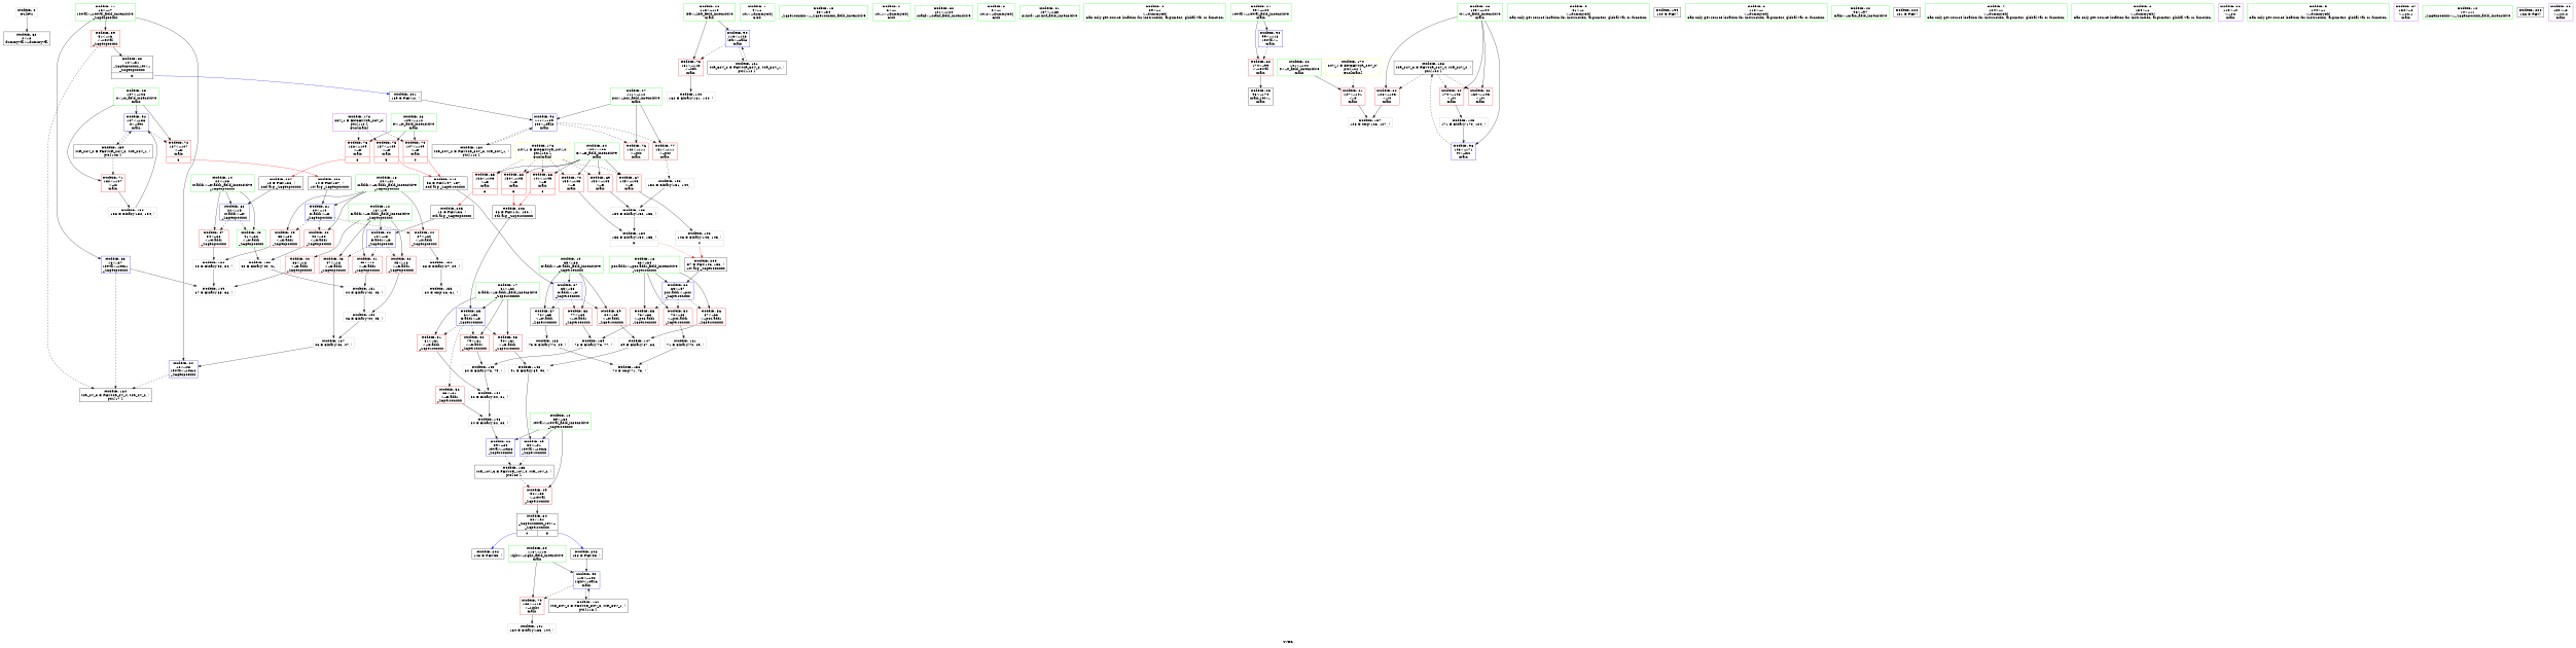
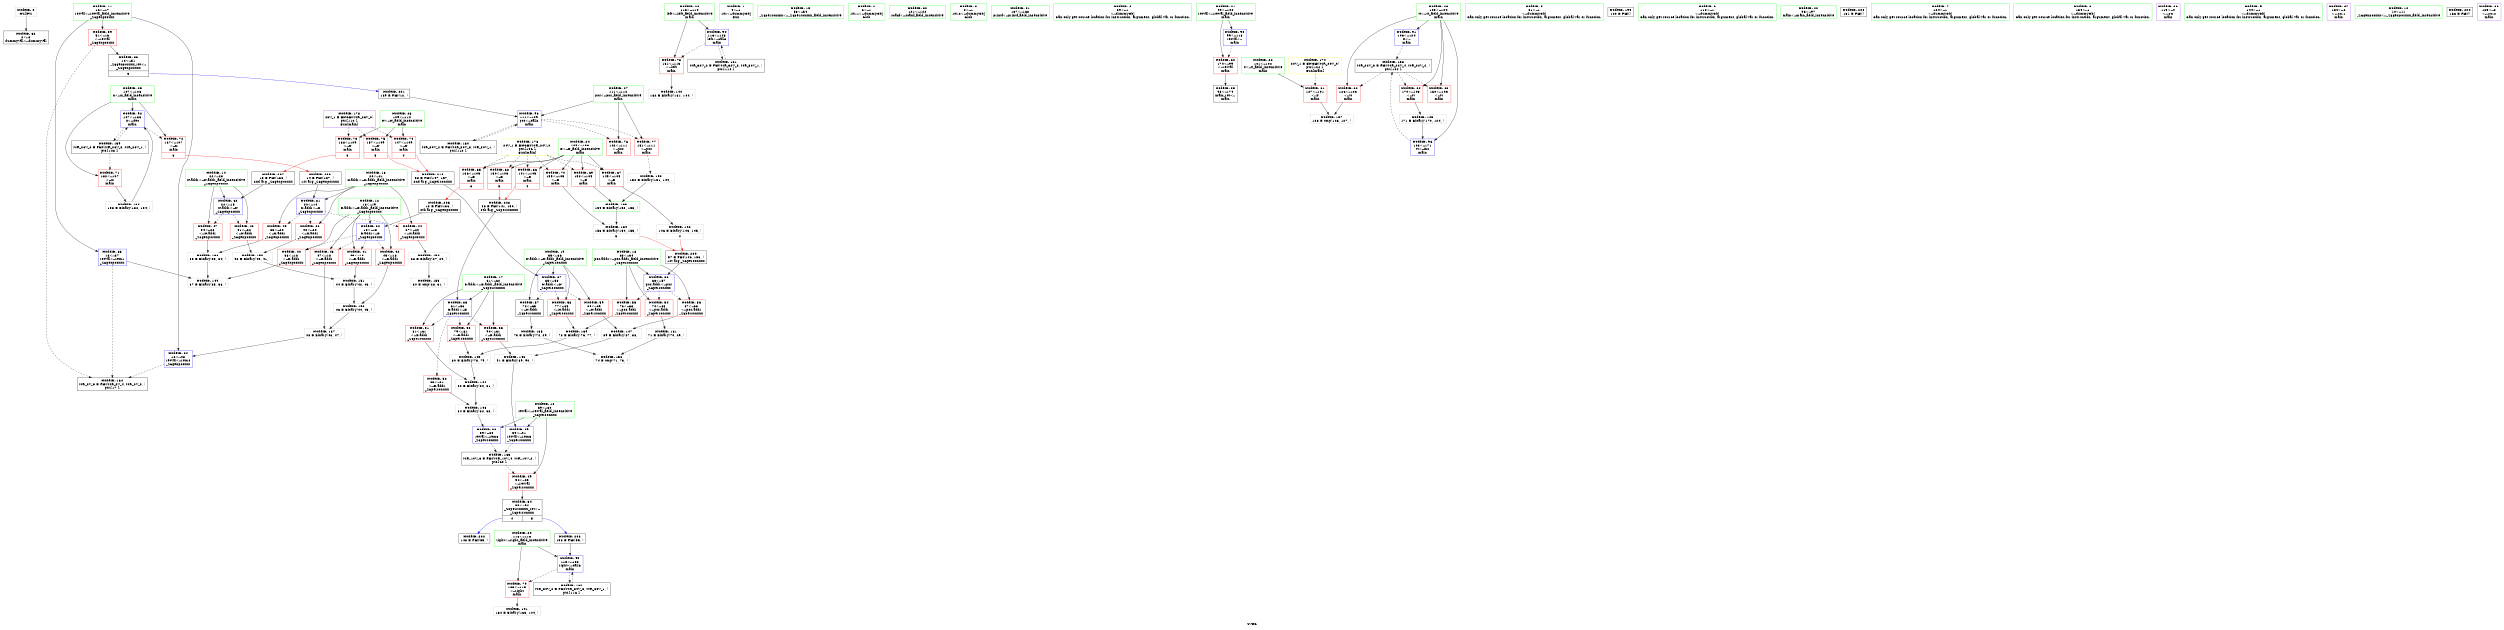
  digraph {
    label=SVFG
    node [color=red shape=record]
    edge [style=solid]
    n1 [color=grey label="{NodeID: 0\nNullPtr}"]
    n2 [color=black label="{NodeID: 32\n2\<--3\ndummyVal\<--dummyVal\n}"]
    n3 [color=green label="{NodeID: 14\n22\<--23\nN.addr\<--N.addr_field_insensitive\n_Z6genposxxx\n}"]
    n4 [label="{NodeID: 47\n34\<--22\n\<--N.addr\n_Z6genposxxx\n}"]
-   n5 [color=green label="{NodeID: 48\n41\<--22\n\<--N.addr\n_Z6genposxxx\n}"]
+   n5 [label="{NodeID: 48\n41\<--22\n\<--N.addr\n_Z6genposxxx\n}"]
    n6 [color=blue label="{NodeID: 82\n22\<--15\nN.addr\<--N\n_Z6genposxxx\n}"]
    n7 [color=grey label="{NodeID: 136\n35 = Binary(33, 34, )\n}"]
    n8 [color=grey label="{NodeID: 150\n42 = Binary(40, 41, )\n}"]
    n9 [color=grey label="{NodeID: 149\n37 = Binary(35, 36, )\n}"]
    n10 [color=grey label="{NodeID: 151\n44 = Binary(42, 43, )\n}"]
    n11 [color=green label="{NodeID: 28\n113\<--114\nleft\<--left_field_insensitive\nmain\n}"]
    n12 [label="{NodeID: 78\n161\<--113\n\<--left\nmain\n}"]
    n13 [color=blue label="{NodeID: 94\n113\<--148\nleft\<--call3\nmain\n}"]
    n14 [color=grey label="{NodeID: 140\n162 = Binary(161, 144, )\n}"]
    n15 [color=black label="{NodeID: 161\nMR_32V_2 = PHI(MR_32V_3, MR_32V_1, )\npts\{114 \}\n}"]
    n16 [color=black label="{NodeID: 208\n56 = PHI(141, 150, )\n0th arg _Z6personxxx }"]
    n17 [color=blue label="{NodeID: 85\n61\<--56\nD.addr\<--D\n_Z6personxxx\n}"]
    n18 [label="{NodeID: 50\n79\<--61\n\<--D.addr\n_Z6personxxx\n}"]
    n19 [label="{NodeID: 51\n81\<--61\n\<--D.addr\n_Z6personxxx\n}"]
    n20 [label="{NodeID: 52\n83\<--61\n\<--D.addr\n_Z6personxxx\n}"]
    n21 [label="{NodeID: 53\n90\<--61\n\<--D.addr\n_Z6personxxx\n}"]
    n22 [color=grey label="{NodeID: 143\n80 = Binary(78, 79, )\n}"]
    n23 [color=grey label="{NodeID: 144\n82 = Binary(80, 81, )\n}"]
    n24 [color=grey label="{NodeID: 146\n84 = Binary(82, 83, )\n}"]
    n25 [color=grey label="{NodeID: 148\n91 = Binary(89, 90, )\n}"]
    n26 [label="{NodeID: 42\n45\<--18\n\<--D.addr\n_Z6genposxxx\n}"]
    n27 [color=grey label="{NodeID: 152\n46 = Binary(44, 45, )\n}"]
    n28 [color=grey label="{NodeID: 137\n48 = Binary(46, 47, )\n}"]
    n29 [color=blue label="{NodeID: 84\n16\<--48\nretval\<--rem4\n_Z6genposxxx\n}"]
    n30 [color=grey label="{NodeID: 139\n78 = Binary(76, 77, )\n}"]
    n31 [label="{NodeID: 56\n87\<--63\n\<--pos.addr\n_Z6personxxx\n}"]
    n32 [color=grey label="{NodeID: 147\n89 = Binary(87, 88, )\n}"]
    n33 [color=blue label="{NodeID: 89\n59\<--91\nretval\<--rem5\n_Z6personxxx\n}"]
    n34 [color=grey label="{NodeID: 153\n152 = Binary(151, 144, )\n}"]
-   n35 [color=grey label="{NodeID: 133\n154 = Binary(152, 153, )\n}"]
+   n35 [color=green label="{NodeID: 133\n154 = Binary(152, 153, )\n}"]
    n36 [color=grey label="{NodeID: 134\n156 = Binary(154, 155, )\n|{<s0>5}}"]
    n37 [color=black label="{NodeID: 209\n57 = PHI(146, 156, )\n1st arg _Z6personxxx }"]
    n38 [label="{NodeID: 70\n155\<--105\n\<--D\nmain\n}"]
    n39 [color=blue label="{NodeID: 86\n63\<--57\npos.addr\<--pos\n_Z6personxxx\n}"]
    n40 [color=black label="{NodeID: 164\nMR_2V_3 = PHI(MR_2V_4, MR_2V_2, )\npts\{17 \}\n}"]
    n41 [label="{NodeID: 39\n51\<--16\n\<--retval\n_Z6genposxxx\n}"]
    n42 [color=black label="{NodeID: 33\n12\<--51\n_Z6genposxxx_ret\<--\n_Z6genposxxx\n|{<s0>3}}"]
-   n43 [color=green label="{NodeID: 1\n4\<--1\n.str\<--dummyObj\nGlob }"]
+   n43 [color=green label="{NodeID: 1\n4\<--1\n.str\<--dummyObj\nFun }"]
    n44 [color=green label="{NodeID: 15\n53\<--54\n_Z6personxxx\<--_Z6personxxx_field_insensitive\n}"]
    n45 [color=green label="{NodeID: 29\n115\<--116\nright\<--right_field_insensitive\nmain\n}"]
    n46 [label="{NodeID: 79\n163\<--115\n\<--right\nmain\n}"]
    n47 [color=blue label="{NodeID: 95\n115\<--158\nright\<--call6\nmain\n}"]
    n48 [color=grey label="{NodeID: 141\n164 = Binary(163, 144, )\n}"]
    n49 [color=black label="{NodeID: 162\nMR_34V_2 = PHI(MR_34V_3, MR_34V_1, )\npts\{116 \}\n}"]
    n50 [label="{NodeID: 54\n70\<--63\n\<--pos.addr\n_Z6personxxx\n}"]
    n51 [label="{NodeID: 55\n76\<--63\n\<--pos.addr\n_Z6personxxx\n}"]
    n52 [color=grey label="{NodeID: 131\n71 = Binary(70, 29, )\n}"]
    n53 [label="{NodeID: 43\n47\<--18\n\<--D.addr\n_Z6genposxxx\n}"]
    n54 [color=black label="{NodeID: 57\n72\<--65\n\<--N.addr\n_Z6personxxx\n}"]
    n55 [color=grey label="{NodeID: 135\n73 = Binary(72, 29, )\n}"]
    n56 [color=grey label="{NodeID: 156\n74 = cmp(71, 73, )\n}"]
    n57 [color=grey label="{NodeID: 154\n28 = Binary(27, 29, )\n}"]
    n58 [color=grey label="{NodeID: 155\n30 = cmp(28, 31, )\n}"]
    n59 [label="{NodeID: 71\n132\<--107\n\<--K\nmain\n}"]
    n60 [color=grey label="{NodeID: 132\n133 = Binary(132, 134, )\n}"]
    n61 [color=blue label="{NodeID: 92\n107\<--133\nK\<--dec\nmain\n}"]
    n62 [label="{NodeID: 72\n137\<--107\n\<--K\nmain\n|{<s0>3}}"]
    n63 [color=black label="{NodeID: 159\nMR_26V_2 = PHI(MR_26V_3, MR_26V_1, )\npts\{108 \}\n}"]
    n64 [color=blue label="{NodeID: 88\n59\<--84\nretval\<--rem3\n_Z6personxxx\n}"]
    n65 [color=green label="{NodeID: 2\n6\<--1\n.str.1\<--dummyObj\nGlob }"]
    n66 [color=green label="{NodeID: 16\n59\<--60\nretval\<--retval_field_insensitive\n_Z6personxxx\n}"]
    n67 [label="{NodeID: 49\n94\<--59\n\<--retval\n_Z6personxxx\n}"]
    n68 [color=black label="{NodeID: 34\n55\<--94\n_Z6personxxx_ret\<--\n_Z6personxxx\n|{<s0>4|<s1>5}}"]
    n69 [color=black label="{NodeID: 163\nMR_10V_3 = PHI(MR_10V_4, MR_10V_2, )\npts\{60 \}\n}"]
    n70 [color=black label="{NodeID: 202\n148 = PHI(55, )\n}"]
    n71 [color=black label="{NodeID: 203\n158 = PHI(55, )\n}"]
    n72 [color=green label="{NodeID: 30\n121\<--122\nscanf\<--scanf_field_insensitive\n}"]
    n73 [color=black label="{NodeID: 210\n58 = PHI(147, 157, )\n2nd arg _Z6personxxx }"]
    n74 [color=blue label="{NodeID: 87\n65\<--58\nN.addr\<--N\n_Z6personxxx\n}"]
    n75 [label="{NodeID: 58\n77\<--65\n\<--N.addr\n_Z6personxxx\n}"]
    n76 [label="{NodeID: 59\n88\<--65\n\<--N.addr\n_Z6personxxx\n}"]
    n77 [label="{NodeID: 44\n27\<--20\n\<--K.addr\n_Z6genposxxx\n}"]
    n78 [color=black label="{NodeID: 206\n14 = PHI(137, )\n1st arg _Z6genposxxx }"]
    n79 [color=blue label="{NodeID: 81\n20\<--14\nK.addr\<--K\n_Z6genposxxx\n}"]
    n80 [label="{NodeID: 45\n33\<--20\n\<--K.addr\n_Z6genposxxx\n}"]
    n81 [label="{NodeID: 46\n40\<--20\n\<--K.addr\n_Z6genposxxx\n}"]
    n82 [color=green label="{NodeID: 3\n8\<--1\n.str.2\<--dummyObj\nGlob }"]
    n83 [color=green label="{NodeID: 17\n61\<--62\nD.addr\<--D.addr_field_insensitive\n_Z6personxxx\n}"]
    n84 [color=green label="{NodeID: 31\n167\<--168\nprintf\<--printf_field_insensitive\n}"]
    n85 [color=grey label="{NodeID: 142\n146 = Binary(143, 145, )\n|{<s0>4}}"]
    n86 [label="{NodeID: 73\n138\<--109\n\<--N\nmain\n|{<s0>3}}"]
    n87 [color=black label="{NodeID: 207\n15 = PHI(138, )\n2nd arg _Z6genposxxx }"]
    n88 [color=green label="{NodeID: 4\n29\<--1\n\<--dummyObj\nCan only get source location for instruction, argument, global var or function.}"]
    n89 [color=green label="{NodeID: 18\n63\<--64\npos.addr\<--pos.addr_field_insensitive\n_Z6personxxx\n}"]
    n90 [label="{NodeID: 60\n174\<--99\n\<--retval\nmain\n}"]
    n91 [color=black label="{NodeID: 35\n98\<--174\nmain_ret\<--\nmain\n}"]
    n92 [color=grey label="{NodeID: 157\n128 = cmp(126, 127, )\n}"]
    n93 [label="{NodeID: 74\n147\<--109\n\<--N\nmain\n|{<s0>4}}"]
    n94 [color=green label="{NodeID: 5\n31\<--1\n\<--dummyObj\nCan only get source location for instruction, argument, global var or function.}"]
    n95 [color=green label="{NodeID: 19\n65\<--66\nN.addr\<--N.addr_field_insensitive\n_Z6personxxx\n}"]
    n96 [color=black label="{NodeID: 199\n120 = PHI()\n}"]
    n97 [color=black label="{NodeID: 201\n139 = PHI(12, )\n}"]
    n98 [color=blue label="{NodeID: 93\n111\<--139\npos\<--call2\nmain\n}"]
    n99 [label="{NodeID: 76\n142\<--111\n\<--pos\nmain\n}"]
    n100 [color=black label="{NodeID: 160\nMR_30V_2 = PHI(MR_30V_3, MR_30V_1, )\npts\{112 \}\n}"]
    n101 [label="{NodeID: 77\n151\<--111\n\<--pos\nmain\n}"]
    n102 [label="{NodeID: 61\n127\<--101\n\<--T\nmain\n}"]
    n103 [color=black label="{NodeID: 158\nMR_22V_3 = PHI(MR_22V_4, MR_22V_2, )\npts\{104 \}\n}"]
    n104 [label="{NodeID: 62\n126\<--103\n\<--tt\nmain\n}"]
    n105 [label="{NodeID: 63\n160\<--103\n\<--tt\nmain\n}"]
    n106 [label="{NodeID: 64\n170\<--103\n\<--tt\nmain\n}"]
    n107 [color=grey label="{NodeID: 145\n171 = Binary(170, 124, )\n}"]
    n108 [color=blue label="{NodeID: 96\n103\<--171\ntt\<--inc\nmain\n}"]
    n109 [label="{NodeID: 75\n157\<--109\n\<--N\nmain\n|{<s0>5}}"]
    n110 [color=green label="{NodeID: 6\n118\<--1\n\<--dummyObj\nCan only get source location for instruction, argument, global var or function.}"]
    n111 [color=green label="{NodeID: 20\n96\<--97\nmain\<--main_field_insensitive\n}"]
    n112 [color=black label="{NodeID: 200\n131 = PHI()\n}"]
    n113 [color=blue label="{NodeID: 90\n99\<--118\nretval\<--\nmain\n}"]
    n114 [color=green label="{NodeID: 7\n124\<--1\n\<--dummyObj\nCan only get source location for instruction, argument, global var or function.}"]
    n115 [color=green label="{NodeID: 21\n99\<--100\nretval\<--retval_field_insensitive\nmain\n}"]
    n116 [color=yellow label="{NodeID: 174\n20V_1 = ENCHI(MR_20V_0)\npts\{102 \}\nFun[main]}" style=double]
+   n117 [color=blue label="{NodeID: 91\n103\<--124\ntt\<--\nmain\n}"]
    n118 [color=green label="{NodeID: 8\n134\<--1\n\<--dummyObj\nCan only get source location for instruction, argument, global var or function.}"]
    n119 [color=green label="{NodeID: 22\n101\<--102\nT\<--T_field_insensitive\nmain\n}"]
    n120 [color=purple label="{NodeID: 36\n119\<--4\n\<--.str\nmain\n}"]
    n121 [color=green label="{NodeID: 9\n144\<--1\n\<--dummyObj\nCan only get source location for instruction, argument, global var or function.}"]
    n122 [color=green label="{NodeID: 23\n103\<--104\ntt\<--tt_field_insensitive\nmain\n}"]
    n123 [color=purple label="{NodeID: 37\n130\<--6\n\<--.str.1\nmain\n}"]
    n124 [label="{NodeID: 65\n136\<--105\n\<--D\nmain\n|{<s0>3}}"]
    n125 [color=black label="{NodeID: 205\n13 = PHI(136, )\n0th arg _Z6genposxxx }"]
    n126 [color=blue label="{NodeID: 80\n18\<--13\nD.addr\<--D\n_Z6genposxxx\n}"]
    n127 [label="{NodeID: 40\n36\<--18\n\<--D.addr\n_Z6genposxxx\n}"]
    n128 [label="{NodeID: 41\n43\<--18\n\<--D.addr\n_Z6genposxxx\n}"]
    n129 [color=yellow label="{NodeID: 176\n24V_1 = ENCHI(MR_24V_0)\npts\{106 \}\nFun[main]}" style=double]
    n130 [label="{NodeID: 66\n141\<--105\n\<--D\nmain\n|{<s0>4}}"]
    n131 [label="{NodeID: 67\n145\<--105\n\<--D\nmain\n}"]
    n132 [label="{NodeID: 68\n150\<--105\n\<--D\nmain\n|{<s0>5}}"]
    n133 [label="{NodeID: 69\n153\<--105\n\<--D\nmain\n}"]
    n134 [color=green label="{NodeID: 10\n10\<--11\n_Z6genposxxx\<--_Z6genposxxx_field_insensitive\n}"]
    n135 [color=green label="{NodeID: 24\n105\<--106\nD\<--D_field_insensitive\nmain\n}"]
    n136 [color=black label="{NodeID: 204\n166 = PHI()\n}"]
    n137 [color=purple label="{NodeID: 38\n165\<--8\n\<--.str.2\nmain\n}"]
    n138 [color=blue label="{NodeID: 83\n16\<--37\nretval\<--rem1\n_Z6genposxxx\n}"]
    n139 [color=green label="{NodeID: 11\n16\<--17\nretval\<--retval_field_insensitive\n_Z6genposxxx\n}"]
    n140 [color=green label="{NodeID: 25\n107\<--108\nK\<--K_field_insensitive\nmain\n}"]
    n141 [color=purple label="{NodeID: 178\n28V_1 = ENCHI(MR_28V_0)\npts\{110 \}\nFun[main]}" style=double]
    n142 [color=green label="{NodeID: 12\n18\<--19\nD.addr\<--D.addr_field_insensitive\n_Z6genposxxx\n}"]
    n143 [color=green label="{NodeID: 26\n109\<--110\nN\<--N_field_insensitive\nmain\n}"]
    n144 [color=green label="{NodeID: 13\n20\<--21\nK.addr\<--K.addr_field_insensitive\n_Z6genposxxx\n}"]
    n145 [color=green label="{NodeID: 27\n111\<--112\npos\<--pos_field_insensitive\nmain\n}"]
    n1 -> n2
    n3 -> n4
    n3 -> n5
    n3 -> n6
    n4 -> n7
    n5 -> n8
    n6 -> n4 [style=dashed]
    n6 -> n5 [style=dashed]
    n7 -> n9
    n8 -> n10
    n10 -> n27
    n11 -> n12
    n11 -> n13
    n12 -> n14
    n13 -> n12 [style=dashed]
    n13 -> n15 [style=dashed]
    n15 -> n13 [style=dashed]
    n16 -> n17
    n17 -> n18 [style=dashed]
    n17 -> n19 [style=dashed]
    n17 -> n20 [style=dashed]
    n17 -> n21 [style=dashed]
    n18 -> n22
    n19 -> n23
    n20 -> n24
    n21 -> n25
    n22 -> n23
    n23 -> n24
    n24 -> n64
    n25 -> n33
    n26 -> n27
    n27 -> n28
    n28 -> n29
    n29 -> n40 [style=dashed]
    n30 -> n22
    n31 -> n32
    n32 -> n25
    n33 -> n69 [style=dashed]
    n34 -> n35
    n35 -> n36
-   n36 -> n37 [color=red style=dashed tailport=s0]
+   n36 -> n37 [color=red tailport=s0]
    n37 -> n39
    n38 -> n36
    n39 -> n31 [style=dashed]
    n39 -> n50 [style=dashed]
    n39 -> n51 [style=dashed]
    n41 -> n40 [style=dashed]
    n41 -> n42
    n42 -> n97 [color=blue tailport=s0]
    n45 -> n46
    n45 -> n47
    n46 -> n48
    n47 -> n46 [style=dashed]
    n47 -> n49 [style=dashed]
    n49 -> n47 [style=dashed]
    n50 -> n52
    n51 -> n30
    n52 -> n56
    n53 -> n28
    n54 -> n55
    n55 -> n56
    n57 -> n58
    n59 -> n60
    n60 -> n61
    n61 -> n62 [style=dashed]
    n61 -> n63 [style=dashed]
    n62 -> n78 [color=red tailport=s0]
    n63 -> n59 [style=dashed]
    n63 -> n61 [style=dashed]
    n64 -> n69 [style=dashed]
    n66 -> n33
    n66 -> n64
    n66 -> n67
    n67 -> n68
    n68 -> n70 [color=blue tailport=s0]
    n68 -> n71 [color=blue tailport=s1]
    n69 -> n67 [style=dashed]
    n71 -> n47
    n73 -> n74
    n74 -> n54 [style=dashed]
    n74 -> n75 [style=dashed]
    n74 -> n76 [style=dashed]
    n75 -> n30
    n76 -> n32
    n77 -> n57
    n78 -> n79
    n79 -> n77 [style=dashed]
    n79 -> n80 [style=dashed]
    n79 -> n81 [style=dashed]
    n80 -> n7
    n81 -> n8
    n83 -> n17
    n83 -> n18
    n83 -> n19
    n83 -> n21
    n85 -> n37 [color=red tailport=s0]
    n86 -> n87 [color=red tailport=s0]
    n87 -> n6
    n89 -> n31
    n89 -> n39
    n89 -> n50
    n89 -> n51
    n90 -> n91
    n93 -> n73 [color=red tailport=s0]
    n95 -> n54
    n95 -> n74
    n95 -> n75
    n95 -> n76
    n97 -> n98
    n98 -> n99 [style=dashed]
    n98 -> n100 [style=dashed]
    n98 -> n101 [style=dashed]
    n100 -> n98 [style=dashed]
    n101 -> n34 [style=dashed]
    n102 -> n92
    n103 -> n104 [style=dashed]
    n103 -> n105 [style=dashed]
    n103 -> n106 [style=dashed]
    n104 -> n92
    n106 -> n107
    n107 -> n108
    n108 -> n103 [style=dashed]
    n109 -> n73 [color=red tailport=s0]
    n113 -> n90 [style=dashed]
    n115 -> n90
    n115 -> n113
    n116 -> n102 [style=dashed]
+   n117 -> n103 [style=dashed]
    n119 -> n102
    n122 -> n104
    n122 -> n105
    n122 -> n106
    n122 -> n108
+   n122 -> n117
    n124 -> n125 [color=red tailport=s0]
    n125 -> n126
    n126 -> n26 [style=dashed]
    n126 -> n53 [style=dashed]
+   n126 -> n127 [style=dashed]
    n126 -> n128 [style=dashed]
    n127 -> n9
    n128 -> n10
    n129 -> n38 [style=dashed]
    n129 -> n124 [style=dashed]
    n129 -> n130 [style=dashed]
    n129 -> n131 [style=dashed]
    n129 -> n132 [style=dashed]
    n129 -> n133 [style=dashed]
    n130 -> n16 [color=red tailport=s0]
    n131 -> n85
    n132 -> n16 [color=red tailport=s0]
    n133 -> n35
    n135 -> n38
    n135 -> n124
    n135 -> n130
    n135 -> n131
    n135 -> n132
    n135 -> n133
    n138 -> n9
    n138 -> n40 [style=dashed]
    n139 -> n29
    n139 -> n41
    n139 -> n138
    n140 -> n59
    n140 -> n61
    n140 -> n62
    n141 -> n86 [style=dashed]
    n141 -> n93 [style=dashed]
    n141 -> n109 [style=dashed]
    n142 -> n26
    n142 -> n53
    n142 -> n126
    n142 -> n127
    n142 -> n128
    n143 -> n86
    n143 -> n93
    n143 -> n109
    n144 -> n77
    n144 -> n79
    n144 -> n80
    n144 -> n81
    n145 -> n98
    n145 -> n99
    n145 -> n101
  }
